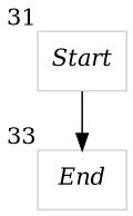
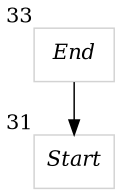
  digraph {
    node [color=lightgray fontcolor=black shape=box]
    n1 [label=<<I>Start</I>> xlabel=31]
    n2 [label=<<I>End</I>> xlabel=33]
-   n1 -> n2
+   n2 -> n1
  }
